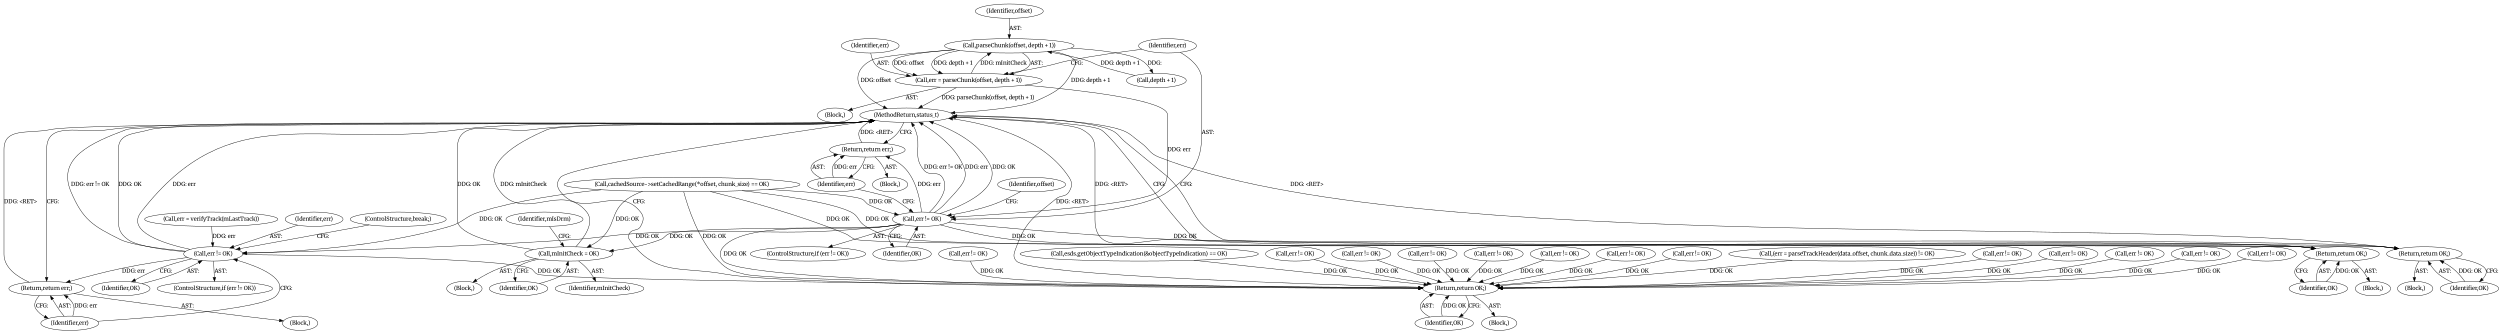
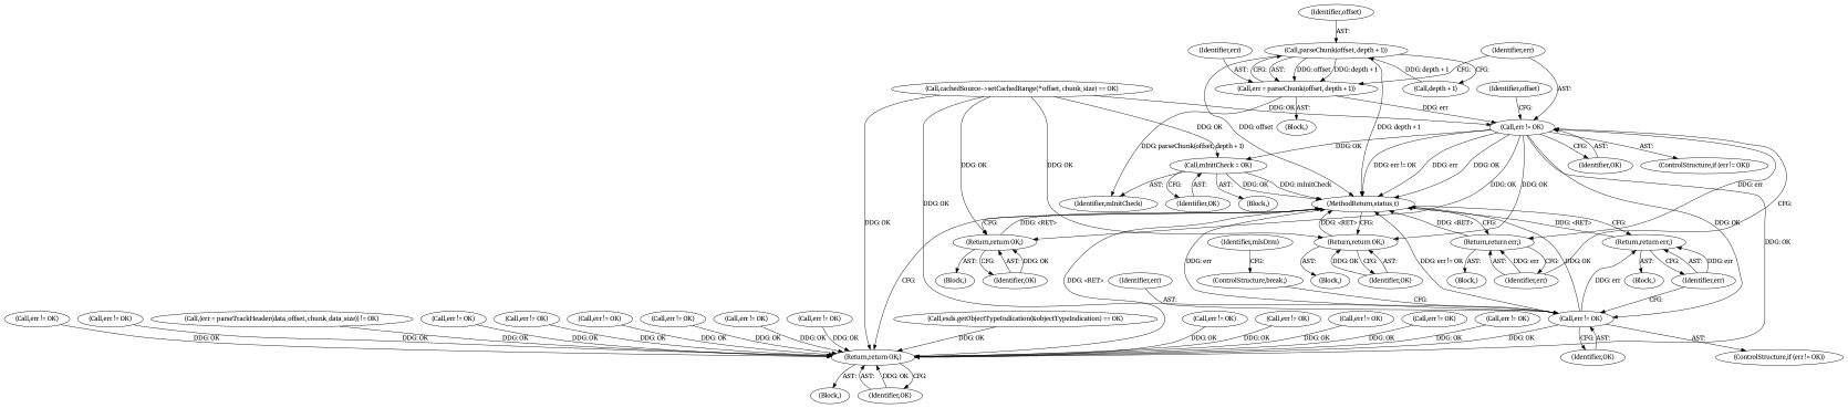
  digraph {
    fontname=Merriweather
    node [fontname=Merriweather]
    edge [fontname=Merriweather]
    n1 [label="(Call,parseChunk(offset, depth + 1))"]
    n2 [label="(Call,err = parseChunk(offset, depth + 1))"]
    n3 [label="(Call,depth + 1)"]
    n4 [label="(MethodReturn,status_t)"]
    n5 [label="(Call,err != OK)"]
    n6 [label="(Block,)"]
    n7 [label="(Return,return err;)"]
    n8 [label="(Return,return OK;)"]
    n9 [label="(Return,return OK;)"]
    n10 [label="(Return,return OK;)"]
    n11 [label="(Return,return err;)"]
    n12 [label="(Call,err != OK)"]
    n13 [label="(Call,mInitCheck = OK)"]
    n14 [label="(Identifier,OK)"]
    n15 [label="(ControlStructure,if (err != OK))"]
    n16 [label="(Identifier,err)"]
    n17 [label="(Block,)"]
    n18 [label="(Identifier,OK)"]
    n19 [label="(Block,)"]
    n20 [label="(Identifier,OK)"]
    n21 [label="(ControlStructure,if (err != OK))"]
    n22 [label="(Block,)"]
    n23 [label="(Identifier,OK)"]
    n24 [label="(Identifier,OK)"]
    n25 [label="(Block,)"]
    n26 [label="(Identifier,mInitCheck)"]
    n27 [label="(Block,)"]
    n28 [label="(Identifier,OK)"]
    n29 [label="(Identifier,err)"]
    n30 [label="(Block,)"]
    n31 [label="(Call,esds.getObjectTypeIndication(&objectTypeIndication) == OK)"]
    n32 [label="(Call,cachedSource->setCachedRange(*offset, chunk_size) == OK)"]
    n33 [label="(Call,err != OK)"]
    n34 [label="(Call,err != OK)"]
    n35 [label="(Call,err != OK)"]
    n36 [label="(Call,err != OK)"]
    n37 [label="(Call,err != OK)"]
    n38 [label="(Call,err != OK)"]
    n39 [label="(Call,err != OK)"]
    n40 [label="(Call,(err = parseTrackHeader(data_offset, chunk_data_size)) != OK)"]
    n41 [label="(Call,err != OK)"]
    n42 [label="(ControlStructure,break;)"]
    n43 [label="(Call,err != OK)"]
    n44 [label="(Call,err != OK)"]
    n45 [label="(Identifier,err)"]
    n46 [label="(Identifier,mIsDrm)"]
    n47 [label="(Identifier,offset)"]
    n48 [label="(Call,err != OK)"]
    n49 [label="(Identifier,offset)"]
    n50 [label="(Identifier,err)"]
    n51 [label="(Call,err != OK)"]
-   n52 [label="(Call,err = verifyTrack(mLastTrack))"]
    n53 [label="(Call,err != OK)"]
    n54 [label="(Identifier,err)"]
    n1 -> n2 [label="AST: "]
    n1 -> n2 [label="DDG: offset"]
    n1 -> n2 [label="DDG: depth + 1"]
-   n1 -> n3 [label="DDG: "]
+   n1 -> n3 [label="CFG: "]
    n1 -> n4 [label="DDG: offset"]
    n1 -> n4 [label="DDG: depth + 1"]
-   n2 -> n1 [label="DDG: mInitCheck"]
-   n2 -> n4 [label="DDG: parseChunk(offset, depth + 1)"]
+   n2 -> n1 [label="CFG: "]
+   n2 -> n26 [label="DDG: parseChunk(offset, depth + 1)"]
    n2 -> n5 [label="DDG: err"]
    n2 -> n6 [label="AST: "]
    n3 -> n1 [label="DDG: depth + 1"]
    n4 -> n7 [label="CFG: "]
    n4 -> n8 [label="CFG: "]
    n4 -> n9 [label="CFG: "]
    n4 -> n10 [label="CFG: "]
    n4 -> n11 [label="CFG: "]
    n5 -> n4 [label="DDG: err != OK"]
    n5 -> n4 [label="DDG: err"]
    n5 -> n4 [label="DDG: OK"]
    n5 -> n7 [label="DDG: err"]
    n5 -> n8 [label="DDG: OK"]
    n5 -> n9 [label="DDG: OK"]
    n5 -> n10 [label="DDG: OK"]
    n5 -> n12 [label="DDG: OK"]
    n5 -> n13 [label="DDG: OK"]
    n5 -> n14 [label="CFG: "]
    n5 -> n15 [label="AST: "]
    n7 -> n4 [label="DDG: <RET>"]
    n7 -> n16 [label="CFG: "]
    n7 -> n17 [label="AST: "]
    n8 -> n4 [label="DDG: <RET>"]
    n8 -> n18 [label="CFG: "]
    n8 -> n19 [label="AST: "]
    n9 -> n4 [label="DDG: <RET>"]
    n9 -> n22 [label="AST: "]
    n9 -> n23 [label="CFG: "]
    n10 -> n4 [label="DDG: <RET>"]
    n10 -> n27 [label="AST: "]
    n10 -> n28 [label="CFG: "]
    n11 -> n4 [label="DDG: <RET>"]
    n11 -> n29 [label="CFG: "]
    n11 -> n30 [label="AST: "]
    n12 -> n4 [label="DDG: OK"]
    n12 -> n4 [label="DDG: err"]
    n12 -> n4 [label="DDG: err != OK"]
    n12 -> n9 [label="DDG: OK"]
    n12 -> n11 [label="DDG: err"]
    n12 -> n20 [label="CFG: "]
    n12 -> n21 [label="AST: "]
    n13 -> n4 [label="DDG: mInitCheck"]
    n13 -> n4 [label="DDG: OK"]
    n13 -> n24 [label="CFG: "]
    n13 -> n25 [label="AST: "]
    n13 -> n26 [label="AST: "]
    n14 -> n5 [label="AST: "]
    n16 -> n5 [label="CFG: "]
    n16 -> n7 [label="AST: "]
    n16 -> n7 [label="DDG: err"]
    n18 -> n8 [label="AST: "]
    n18 -> n8 [label="DDG: OK"]
    n20 -> n12 [label="AST: "]
    n23 -> n9 [label="AST: "]
    n23 -> n9 [label="DDG: OK"]
    n24 -> n13 [label="AST: "]
    n28 -> n10 [label="AST: "]
    n28 -> n10 [label="DDG: OK"]
    n29 -> n11 [label="AST: "]
    n29 -> n11 [label="DDG: err"]
    n29 -> n12 [label="CFG: "]
    n31 -> n9 [label="DDG: OK"]
    n32 -> n5 [label="DDG: OK"]
    n32 -> n8 [label="DDG: OK"]
    n32 -> n9 [label="DDG: OK"]
    n32 -> n10 [label="DDG: OK"]
    n32 -> n12 [label="DDG: OK"]
    n32 -> n13 [label="DDG: OK"]
    n33 -> n9 [label="DDG: OK"]
    n34 -> n9 [label="DDG: OK"]
    n35 -> n9 [label="DDG: OK"]
    n36 -> n9 [label="DDG: OK"]
    n37 -> n9 [label="DDG: OK"]
    n38 -> n9 [label="DDG: OK"]
    n39 -> n9 [label="DDG: OK"]
    n40 -> n9 [label="DDG: OK"]
    n41 -> n9 [label="DDG: OK"]
    n42 -> n12 [label="CFG: "]
    n43 -> n9 [label="DDG: OK"]
    n44 -> n9 [label="DDG: OK"]
    n45 -> n2 [label="CFG: "]
    n45 -> n5 [label="AST: "]
-   n46 -> n13 [label="CFG: "]
+   n46 -> n42 [label="CFG: "]
    n47 -> n1 [label="AST: "]
    n48 -> n9 [label="DDG: OK"]
    n49 -> n5 [label="CFG: "]
    n50 -> n2 [label="AST: "]
    n51 -> n9 [label="DDG: OK"]
-   n52 -> n12 [label="DDG: err"]
    n53 -> n9 [label="DDG: OK"]
    n54 -> n12 [label="AST: "]
  }
